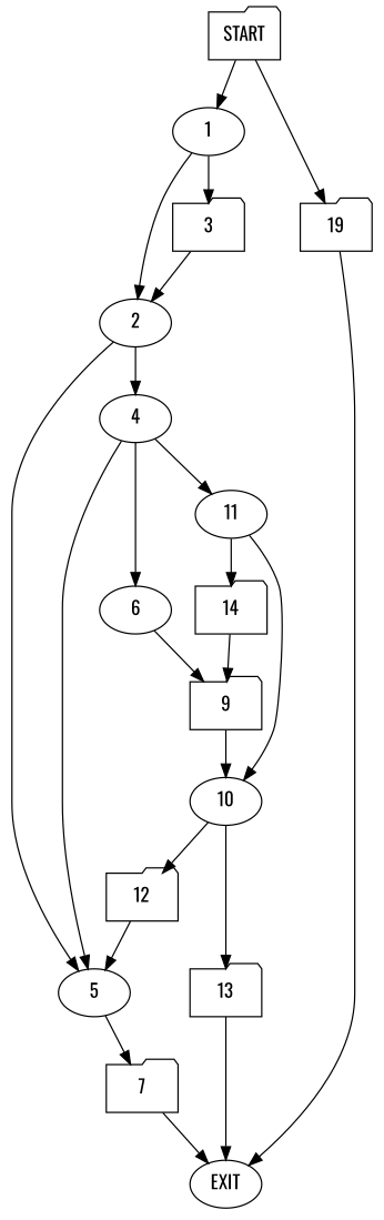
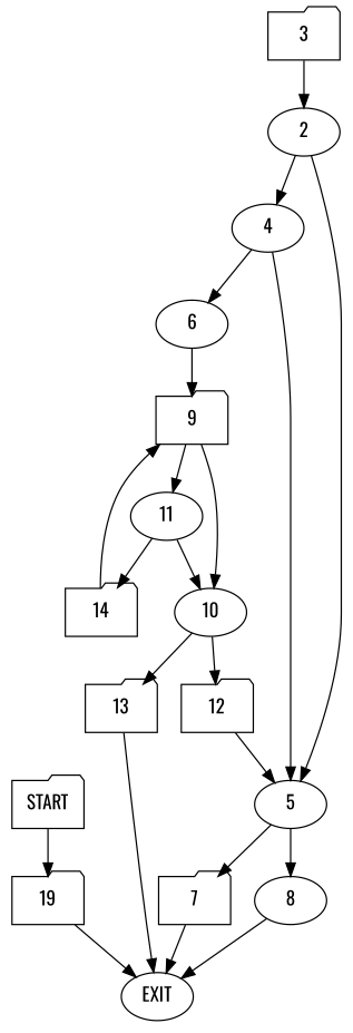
  digraph {
    fontname=Oswald
    node [fontname=Oswald shape=ellipse]
    edge [fontname=Oswald]
    n1 [label=START shape=folder]
-   1
    n3 [label=19 shape=folder]
    2
    3 [shape=folder]
    n6 [label=EXIT]
    4
    5
    6
    7 [shape=folder]
+   8
    9 [shape=folder]
    10
    11
    12 [shape=folder]
    13 [shape=folder]
    14 [shape=folder]
-   n1 -> 1
    n1 -> n3
-   1 -> 2
-   1 -> 3
    n3 -> n6
    2 -> 4
    2 -> 5
    3 -> 2
    4 -> 5
    4 -> 6
    5 -> 7
+   5 -> 8
    6 -> 9
    7 -> n6
+   8 -> n6
    9 -> 10
-   4 -> 11
+   9 -> 11
    10 -> 12
    10 -> 13
    11 -> 10
    11 -> 14
    12 -> 5
    13 -> n6
    14 -> 9
  }
